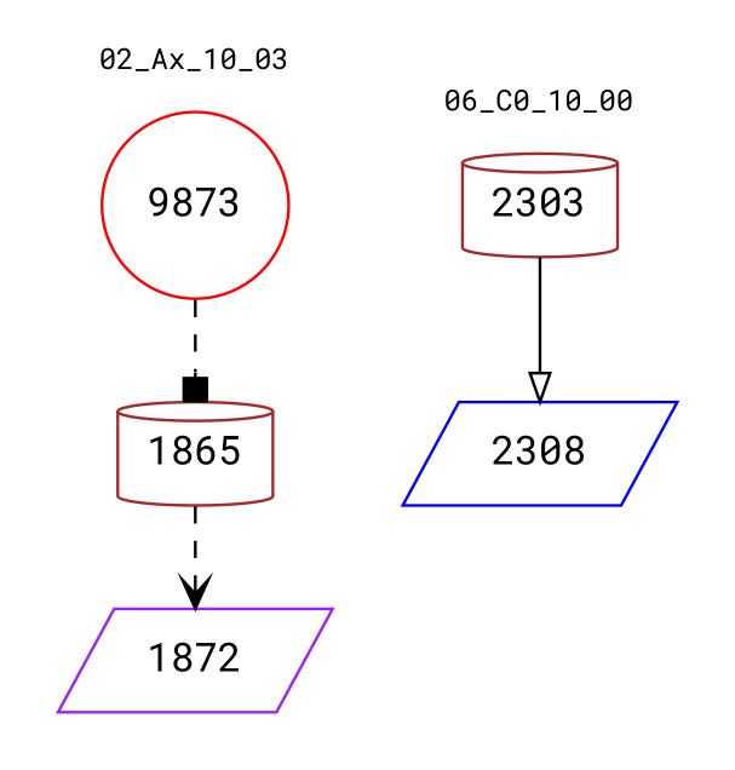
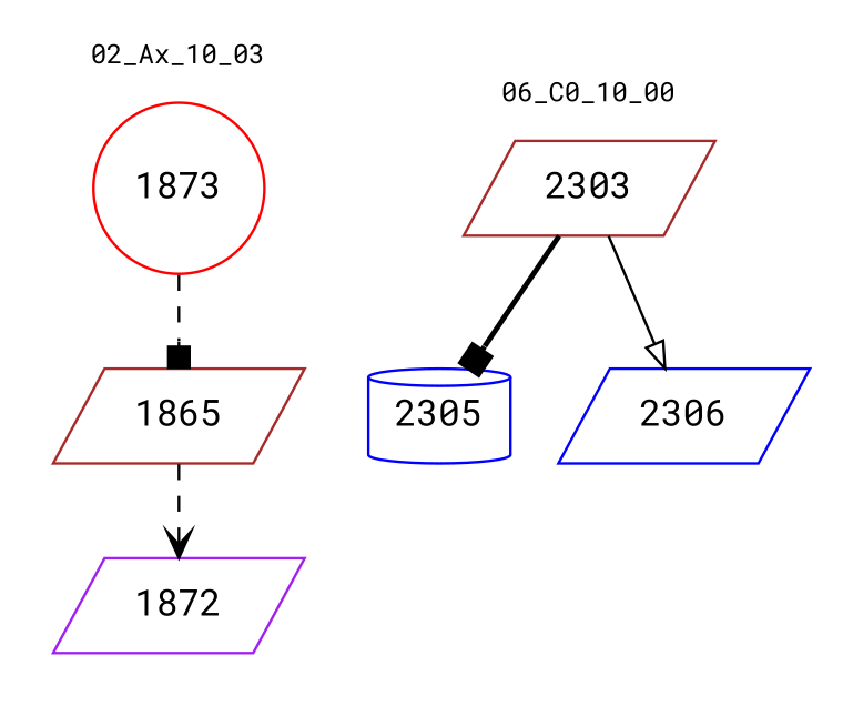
  digraph {
    fontname="Roboto Mono"
    node [color=brown fontname="Roboto Mono" shape=parallelogram]
    edge [arrowhead=box color=black fontname="Roboto Mono" style=dashed]
-   n1 [label=1865 shape=cylinder]
+   n1 [label=1865]
    n2 [color=purple label=1872]
-   n3 [color=red label=9873 shape=circle]
-   n4 [label=2303 shape=cylinder]
-   n6 [color=blue label=2308]
+   n3 [color=red label=1873 shape=circle]
+   n4 [label=2303]
+   n5 [color=blue label=2305 shape=cylinder]
+   n6 [color=blue label=2306]
    subgraph cluster_1 {
      color=white
      fontsize=10
      label="02_Ax_10_03"
      n1
      n2
      n3
    }
    subgraph cluster_2 {
      color=white
      fontsize=10
      label="06_C0_10_00"
      n4
+     n5
      n6
    }
    n1 -> n2 [arrowhead=vee]
    n3 -> n1
+   n4 -> n5 [style=bold]
    n4 -> n6 [arrowhead=onormal style=solid]
  }
